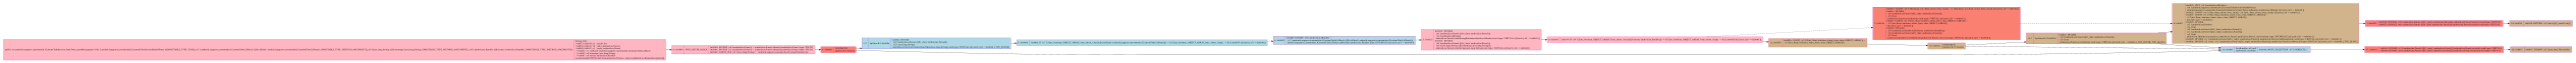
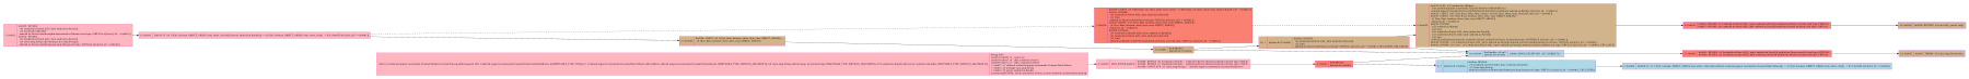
  digraph {
    fontname="PT Serif"
    rankdir=LR
    node [color=deeppink fillcolor=tan fontname="PT Serif" shape=record style=filled]
    edge [fontname="PT Serif"]
    n1 [fillcolor=lightpink label="{0\:\ 0x0000|MTH_ENTER_BLOCK\l|0x0000: INVOKE  (r0 I:android.os.Parcel) =  android.os.Parcel.obtain():android.os.Parcel type: STATIC \l0x0004: INVOKE  (r1 I:android.os.Parcel) =  android.os.Parcel.obtain():android.os.Parcel type: STATIC \l0x0008: CONST_STR  (r3 I:java.lang.String) =  \"android.support.customtabs.ICustomTabsService\" \l}"]
    n2 [fillcolor=salmon label="{1\:\ 0x000a|SYNTHETIC\lSplitter:B:1:0x000a\l}"]
    n3 [color=purple fillcolor=lightblue label="{2\:\ ?|Splitter:B:1:0x000a\l|0x000a: INVOKE  \l  (r0 I:android.os.Parcel A[D('_data' android.os.Parcel)])\l  (r3 I:java.lang.String)\l android.os.Parcel.writeInterfaceToken(java.lang.String):void type: VIRTUAL A[Catch:\{ all \-\> 0x0040 \}, TRY_ENTER]\l}"]
    n4 [fillcolor=lightblue label="{16\:\ 0x0040|ExcHandler: all null\lSplitter:B:1:0x000a\l|0x0040: MOVE_EXCEPTION  (r3 I:?[OBJECT]) =  \l}"]
    n5 [fillcolor=lightblue label="{3\:\ 0x000d|0x000d: IF  (r7 I:?[int, boolean, OBJECT, ARRAY, byte, short, char] A[D('callback' android.support.customtabs.ICustomTabsCallback)]) == (0 ?[int, boolean, OBJECT, ARRAY, byte, short, char])  \-\> B:11:0x0039 A[Catch:\{ all \-\> 0x0040 \}]\l}"]
    n6 [fillcolor=salmon label="{17\:\ 0x0041|0x0041: INVOKE  (r1 I:android.os.Parcel A[D('_reply' android.os.Parcel)]) android.os.Parcel.recycle():void type: VIRTUAL \l0x0044: INVOKE  (r0 I:android.os.Parcel A[D('_data' android.os.Parcel)]) android.os.Parcel.recycle():void type: VIRTUAL \l}"]
-   n7 [fillcolor=lightblue label="{4\:\ 0x000f|0x000f: INVOKE  (r3 I:android.os.IBinder) = \l  (r7 I:android.support.customtabs.ICustomTabsCallback A[D('callback' android.support.customtabs.ICustomTabsCallback)])\l android.support.customtabs.ICustomTabsCallback.asBinder():android.os.IBinder type: INTERFACE A[Catch:\{ all \-\> 0x0040 \}]\l}"]
    n8 [fillcolor=lightpink label="{5\:\ 0x0013|0x0013: INVOKE  \l  (r0 I:android.os.Parcel A[D('_data' android.os.Parcel)])\l  (r3 I:android.os.IBinder)\l android.os.Parcel.writeStrongBinder(android.os.IBinder):void type: VIRTUAL A[Catch:\{ all \-\> 0x0040 \}]\l0x0016: INVOKE  \l  (r0 I:android.os.Parcel A[D('_data' android.os.Parcel)])\l  (r8 I:java.lang.String A[D('message' java.lang.String)])\l android.os.Parcel.writeString(java.lang.String):void type: VIRTUAL A[Catch:\{ all \-\> 0x0040 \}]\l}"]
    n9 [fillcolor=lightpink label="{6\:\ 0x0019|0x0019: IF  (r9 I:?[int, boolean, OBJECT, ARRAY, byte, short, char] A[D('extras' android.os.Bundle)]) == (0 ?[int, boolean, OBJECT, ARRAY, byte, short, char])  \-\> B:12:0x003b A[Catch:\{ all \-\> 0x0040 \}]\l}"]
    n10 [color=purple fillcolor=salmon label="{7\:\ 0x001b|0x001b: CONST  (r3 I:?[boolean, int, float, short, byte, char]) = (1 ?[boolean, int, float, short, byte, char]) A[Catch:\{ all \-\> 0x0040 \}]\l0x001c: INVOKE  \l  (r0 I:android.os.Parcel A[D('_data' android.os.Parcel)])\l  (r3 I:int)\l android.os.Parcel.writeInt(int):void type: VIRTUAL A[Catch:\{ all \-\> 0x0040 \}]\l0x001f: CONST  (r3 I:?[int, float, boolean, short, byte, char, OBJECT, ARRAY]) = \l  (0 ?[int, float, boolean, short, byte, char, OBJECT, ARRAY])\l A[Catch:\{ all \-\> 0x0040 \}]\l0x0020: INVOKE  \l  (r9 I:android.os.Bundle A[D('extras' android.os.Bundle)])\l  (r0 I:android.os.Parcel A[D('_data' android.os.Parcel)])\l  (r3 I:int)\l android.os.Bundle.writeToParcel(android.os.Parcel, int):void type: VIRTUAL A[Catch:\{ all \-\> 0x0040 \}]\l}"]
    n11 [label="{12\:\ 0x003b|0x003b: CONST  (r3 I:?[int, float, boolean, short, byte, char, OBJECT, ARRAY]) = \l  (0 ?[int, float, boolean, short, byte, char, OBJECT, ARRAY])\l \l}"]
    n12 [label="{8\:\ 0x0023|0x0023: IGET  (r3 I:android.os.IBinder) = \l  (r6 I:android.support.customtabs.ICustomTabsService$Stub$Proxy)\l android.support.customtabs.ICustomTabsService.Stub.Proxy.mRemote android.os.IBinder A[Catch:\{ all \-\> 0x0040 \}]\l0x0025: CONST  (r4 I:?[int, float, short, byte, char]) = (8 ?[int, float, short, byte, char]) A[Catch:\{ all \-\> 0x0040 \}]\l0x0027: CONST  (r5 I:?[int, float, boolean, short, byte, char, OBJECT, ARRAY]) = \l  (0 ?[int, float, boolean, short, byte, char, OBJECT, ARRAY])\l A[Catch:\{ all \-\> 0x0040 \}]\l0x0025: INVOKE  \l  (r3 I:android.os.IBinder)\l  (r4 I:int)\l  (r0 I:android.os.Parcel A[D('_data' android.os.Parcel)])\l  (r1 I:android.os.Parcel A[D('_reply' android.os.Parcel)])\l  (r5 I:int)\l android.os.IBinder.transact(int, android.os.Parcel, android.os.Parcel, int):boolean type: INTERFACE A[Catch:\{ all \-\> 0x0040 \}]\l0x002b: INVOKE  (r1 I:android.os.Parcel A[D('_reply' android.os.Parcel)]) android.os.Parcel.readException():void type: VIRTUAL A[Catch:\{ all \-\> 0x0040 \}]\l0x002e: INVOKE  (r2 I:int) = (r1 I:android.os.Parcel A[D('_reply' android.os.Parcel)]) android.os.Parcel.readInt():int type: VIRTUAL A[Catch:\{ all \-\> 0x0040 \}, TRY_LEAVE]\l}"]
    n13 [label="{13\:\ 0x003c|SYNTHETIC\lSplitter:B:17:0x003c\l}"]
    n14 [color=purple fillcolor=salmon label="{9\:\ 0x0031|0x0032: INVOKE  (r1 I:android.os.Parcel A[D('_reply' android.os.Parcel)]) android.os.Parcel.recycle():void type: VIRTUAL \l0x0035: INVOKE  (r0 I:android.os.Parcel A[D('_data' android.os.Parcel)]) android.os.Parcel.recycle():void type: VIRTUAL \l}"]
    n15 [color=purple label="{10\:\ 0x0038|0x0038: RETURN  (r2 I:int A[D('_result' int)]) \l}"]
    n16 [label="{14\:\ ?|Splitter:B:13:0x003c\l|0x003c: INVOKE  \l  (r0 I:android.os.Parcel A[D('_data' android.os.Parcel)])\l  (r3 I:int)\l android.os.Parcel.writeInt(int):void type: VIRTUAL A[Catch:\{ all \-\> 0x0040 \}, TRY_ENTER, TRY_LEAVE]\l}"]
    n17 [color=purple label="{18\:\ 0x0047|0x0047: THROW  (r3 I:java.lang.Throwable) \l}"]
    n18 [fillcolor=lightpink label="{public int android.support.customtabs.ICustomTabsService.Stub.Proxy.postMessage((r6 'this' I:android.support.customtabs.ICustomTabsService$Stub$Proxy A[IMMUTABLE_TYPE, THIS]), (r7 I:android.support.customtabs.ICustomTabsCallback A[D('callback' android.support.customtabs.ICustomTabsCallback), IMMUTABLE_TYPE, METHOD_ARGUMENT]), (r8 I:java.lang.String A[D('message' java.lang.String), IMMUTABLE_TYPE, METHOD_ARGUMENT]), (r9 I:android.os.Bundle A[D('extras' android.os.Bundle), IMMUTABLE_TYPE, METHOD_ARGUMENT]))  | Debug Info:\l  0x0032\-0x0039: r2 '_result' int\l  0x0004\-0x0047: r0 '_data' android.os.Parcel\l  0x0008\-0x0047: r1 '_reply' android.os.Parcel\l  ?\-0x0047: r7 'callback' android.support.customtabs.ICustomTabsCallback\l  ?\-0x0047: r8 'message' java.lang.String\l  ?\-0x0047: r9 'extras' android.os.Bundle\lAnnotation[SYSTEM, dalvik.annotation.Throws, \{value=[android.os.RemoteException]\}]\l}"]
    n1 -> n2
    n2 -> n3
    n2 -> n4
    n3 -> n5
    n4 -> n6
-   n5 -> n7 [style=dashed]
    n6 -> n17
-   n7 -> n8
    n8 -> n9
    n9 -> n10 [style=dashed]
    n9 -> n11
    n10 -> n12 [style=dashed]
    n11 -> n13
    n12 -> n14
    n13 -> n4
    n13 -> n16
    n14 -> n15
    n16 -> n4
    n16 -> n12
    n18 -> n1
  }
